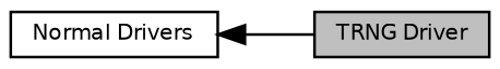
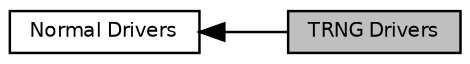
  digraph {
    rankdir=LR
    node [color=black fontname=Helvetica fontsize=8 shape=record]
-   n1 [fillcolor=grey75 fontcolor=black height=0.2 label="TRNG Driver" style=filled width=0.4]
+   n1 [fillcolor=grey75 fontcolor=black height=0.2 label="TRNG Drivers" style=filled width=0.4]
    n2 [height=0.2 label="Normal Drivers" width=0.4]
    n2 -> n1 [dir=back fontname=Helvetica fontsize=8 labelfontname=Helvetica labelfontsize=8 shape=plaintext style=solid]
  }
